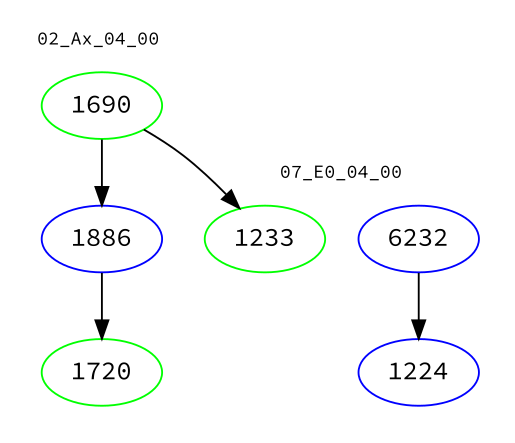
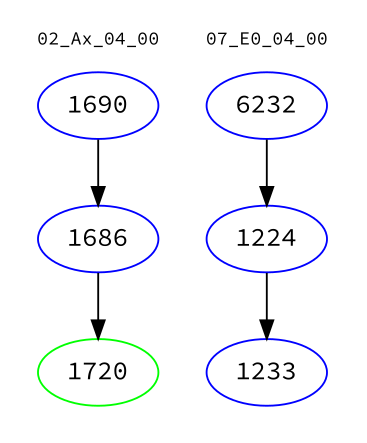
  digraph {
    fontname="Source Code Pro"
    node [color=blue fontname="Source Code Pro"]
    edge [color=black fontname="Source Code Pro"]
-   n1 [color=green label=1690]
-   n2 [label=1886]
+   n1 [label=1690]
+   n2 [label=1686]
    n3 [color=green label=1720]
    n4 [label=6232]
    n5 [label=1224]
-   n6 [color=green label=1233]
+   n6 [label=1233]
    subgraph cluster_1 {
      color=white
      fontsize=10
      label="02_Ax_04_00"
      n1
      n2
      n3
    }
    subgraph cluster_2 {
      color=white
      fontsize=10
      label="07_E0_04_00"
      n4
      n5
      n6
    }
    n1 -> n2
    n2 -> n3
    n4 -> n5
-   n1 -> n6
+   n5 -> n6
  }
